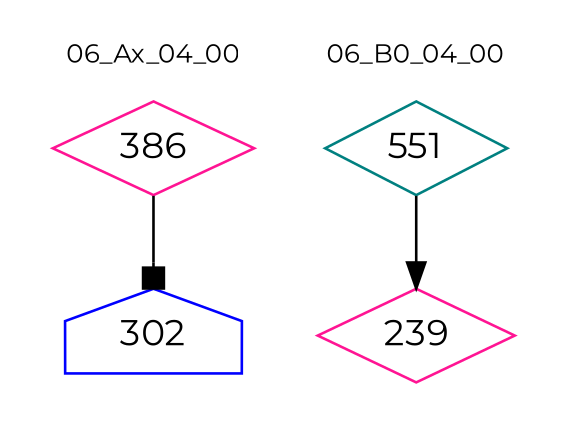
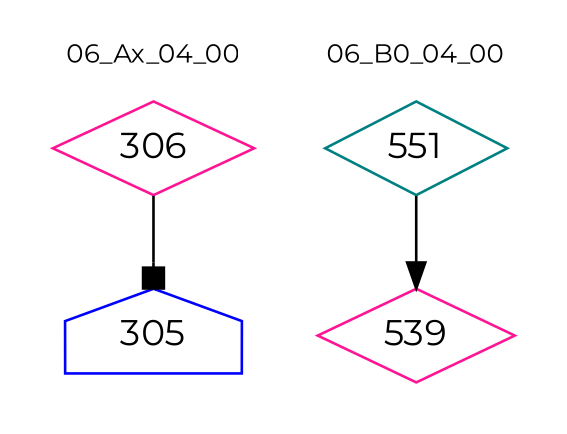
  digraph {
    fontname=Montserrat
    node [color=deeppink fontname=Montserrat shape=diamond]
    edge [color=black fontname=Montserrat]
-   n1 [label=386]
-   n2 [color=blue label=302 shape=house]
+   n1 [label=306]
+   n2 [color=blue label=305 shape=house]
    n3 [color=teal label=551]
-   n4 [label=239]
+   n4 [label=539]
    subgraph cluster_1 {
      color=white
      fontsize=10
      label="06_Ax_04_00"
      n1
      n2
    }
    subgraph cluster_2 {
      color=white
      fontsize=10
      label="06_B0_04_00"
      n3
      n4
    }
    n1 -> n2 [arrowhead=box]
    n3 -> n4 [arrowhead=normal]
  }
